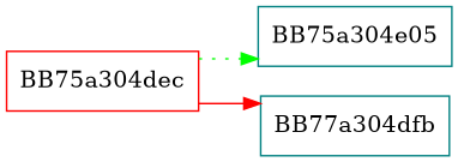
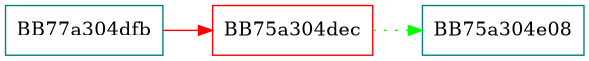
  digraph {
    rankdir=LR
    splines=ortho
    node [color=teal shape=box]
    BB75a304dec [color=red]
-   BB75a304e08 [label=BB75a304e05]
+   BB75a304e08
    n3 [label=BB77a304dfb]
    BB75a304dec -> BB75a304e08 [color=green style=dotted]
-   BB75a304dec -> n3 [color=red style=solid]
+   n3 -> BB75a304dec [color=red style=solid]
  }
